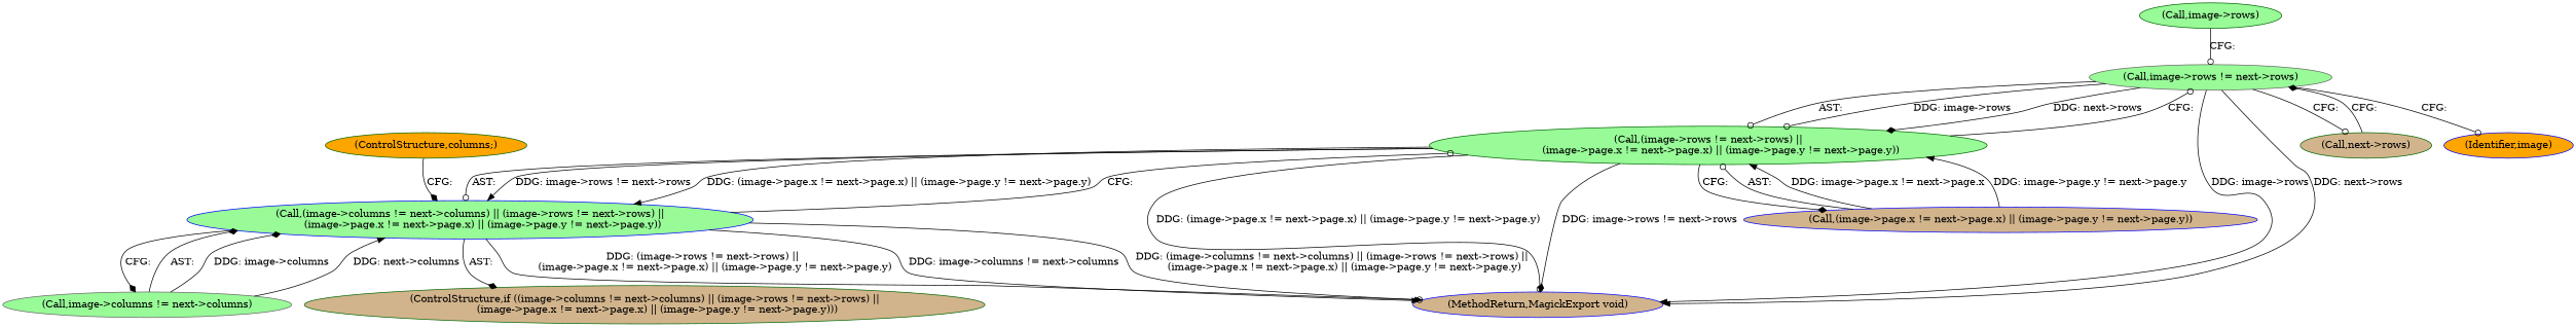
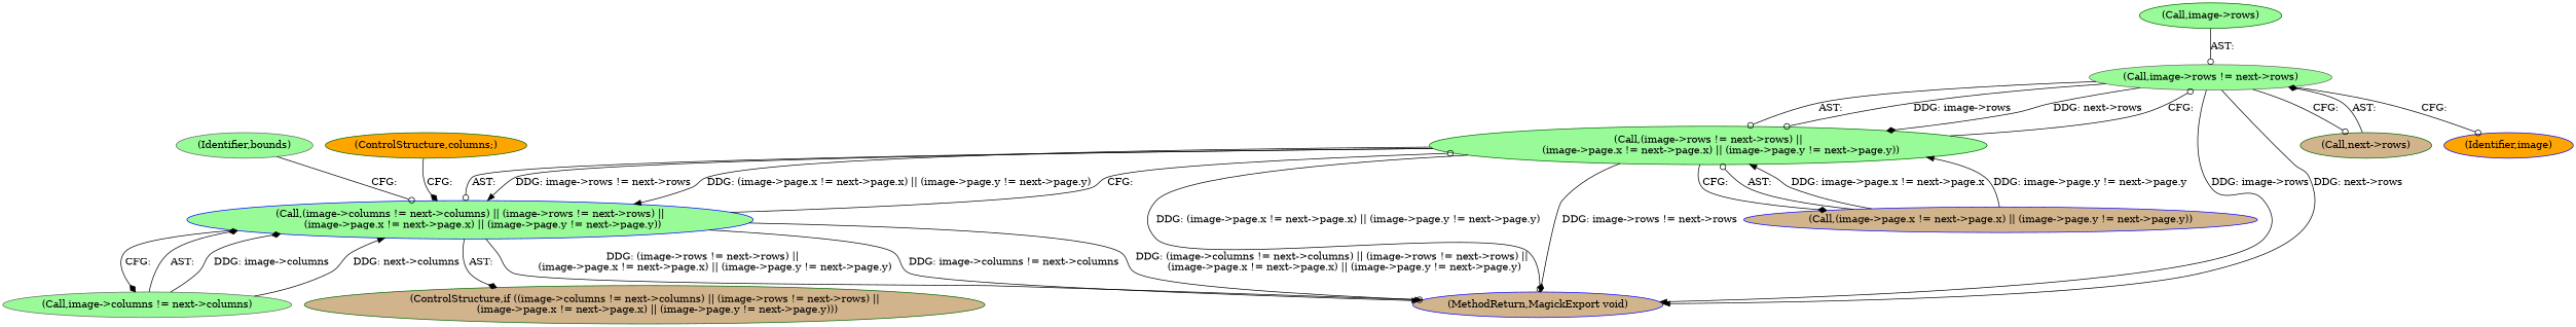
  digraph {
    node [color=darkgreen fillcolor=palegreen style=filled]
    edge [arrowhead=odot]
    n1 [color=gray40 label="(Call,image->rows != next->rows)"]
    n2 [label="(Call,(image->rows != next->rows) ||\n        (image->page.x != next->page.x) || (image->page.y != next->page.y))"]
    n3 [color=blue fillcolor=tan label="(MethodReturn,MagickExport void)"]
    n4 [fillcolor=tan label="(Call,next->rows)"]
    n5 [color=blue fillcolor=orange label="(Identifier,image)"]
    n6 [color=blue label="(Call,(image->columns != next->columns) || (image->rows != next->rows) ||\n        (image->page.x != next->page.x) || (image->page.y != next->page.y))"]
    n7 [color=blue fillcolor=tan label="(Call,(image->page.x != next->page.x) || (image->page.y != next->page.y))"]
    n8 [color=gray40 label="(Call,image->columns != next->columns)"]
    n9 [fillcolor=tan label="(ControlStructure,if ((image->columns != next->columns) || (image->rows != next->rows) ||\n        (image->page.x != next->page.x) || (image->page.y != next->page.y)))"]
+   n10 [color=gray40 label="(Identifier,bounds)"]
    n11 [label="(Call,image->rows)"]
    n12 [fillcolor=orange label="(ControlStructure,columns;)"]
    n1 -> n2 [label="AST: "]
    n1 -> n2 [label="DDG: image->rows"]
    n1 -> n2 [arrowhead=diamond label="DDG: next->rows"]
    n1 -> n3 [arrowhead=normal label="DDG: image->rows"]
    n1 -> n3 [arrowhead=normal label="DDG: next->rows"]
    n1 -> n4 [label="CFG: "]
    n1 -> n5 [label="CFG: "]
    n2 -> n1 [label="CFG: "]
    n2 -> n3 [label="DDG: (image->page.x != next->page.x) || (image->page.y != next->page.y)"]
    n2 -> n3 [arrowhead=diamond label="DDG: image->rows != next->rows"]
    n2 -> n6 [label="AST: "]
    n2 -> n6 [arrowhead=normal label="DDG: image->rows != next->rows"]
    n2 -> n6 [arrowhead=normal label="DDG: (image->page.x != next->page.x) || (image->page.y != next->page.y)"]
    n2 -> n7 [arrowhead=diamond label="CFG: "]
-   n4 -> n1 [arrowhead=diamond label="CFG: "]
+   n4 -> n1 [arrowhead=diamond label="AST: "]
    n6 -> n2 [label="CFG: "]
    n6 -> n3 [arrowhead=normal label="DDG: (image->rows != next->rows) ||\n        (image->page.x != next->page.x) || (image->page.y != next->page.y)"]
    n6 -> n3 [arrowhead=normal label="DDG: image->columns != next->columns"]
    n6 -> n3 [label="DDG: (image->columns != next->columns) || (image->rows != next->rows) ||\n        (image->page.x != next->page.x) || (image->page.y != next->page.y)"]
    n6 -> n8 [arrowhead=diamond label="CFG: "]
    n6 -> n9 [arrowhead=diamond label="AST: "]
    n7 -> n2 [label="AST: "]
    n7 -> n2 [arrowhead=normal label="DDG: image->page.x != next->page.x"]
    n7 -> n2 [arrowhead=normal label="DDG: image->page.y != next->page.y"]
    n8 -> n6 [arrowhead=diamond label="AST: "]
    n8 -> n6 [arrowhead=diamond label="DDG: image->columns"]
    n8 -> n6 [arrowhead=normal label="DDG: next->columns"]
-   n11 -> n1 [label="CFG: "]
+   n10 -> n6 [label="CFG: "]
+   n11 -> n1 [label="AST: "]
    n12 -> n6 [arrowhead=diamond label="CFG: "]
  }
